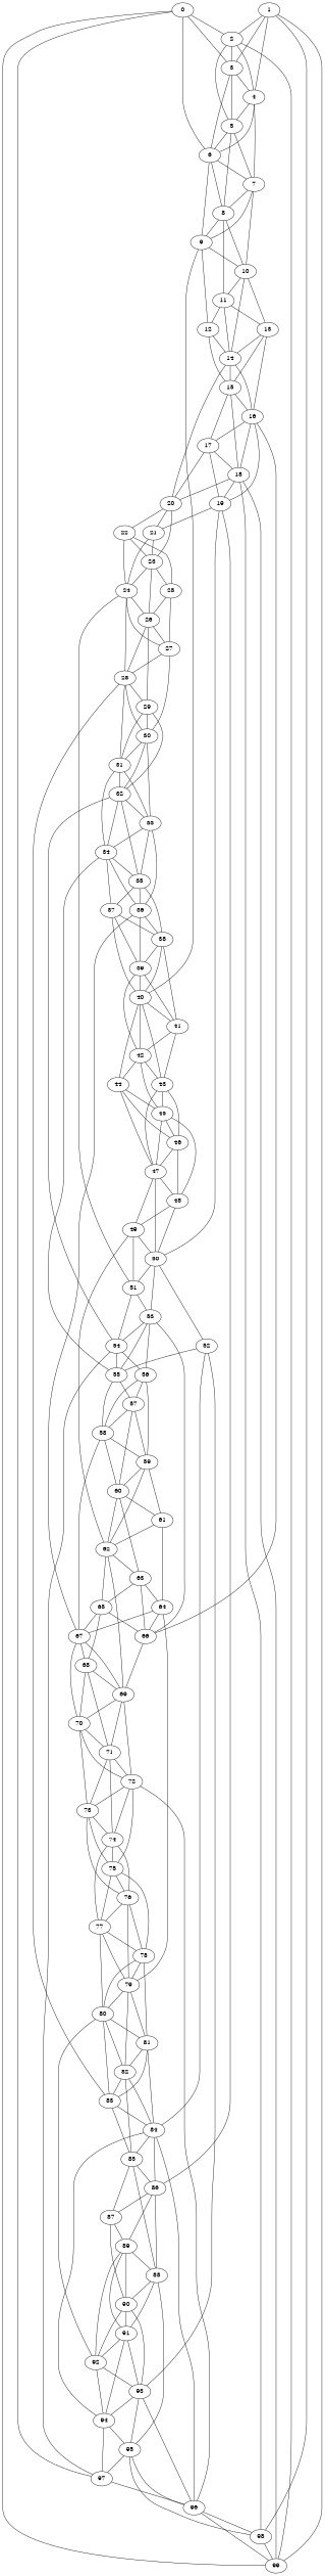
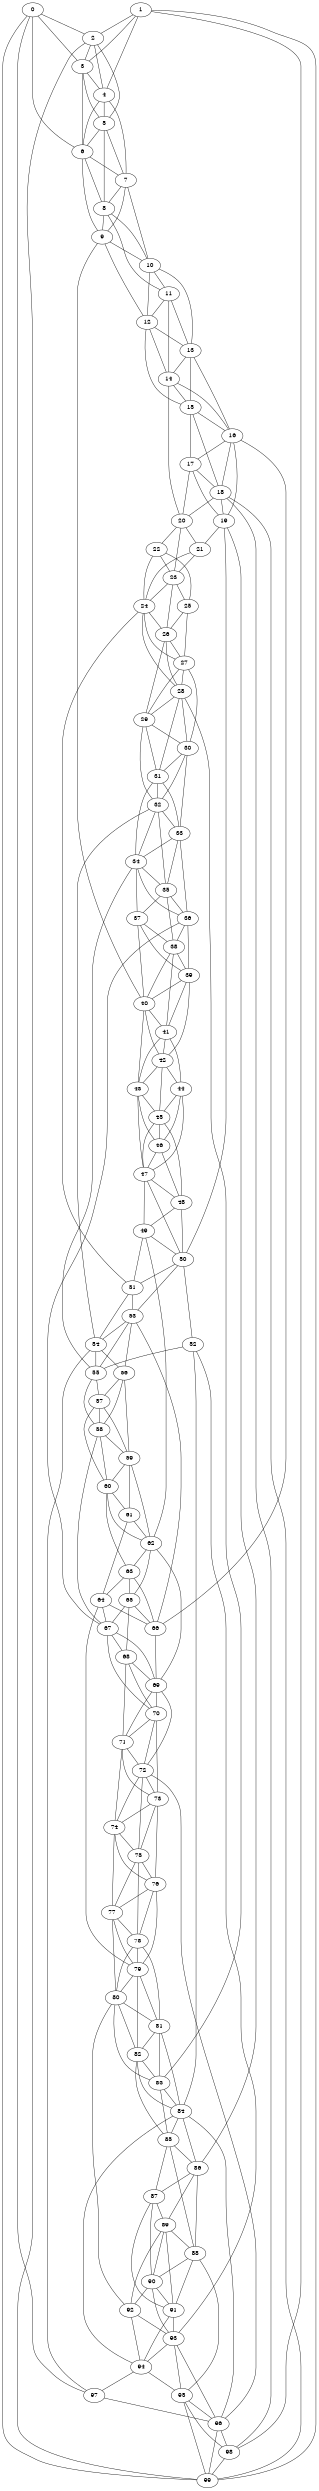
  strict graph {
    fontname="DejaVu Serif"
    node [fontname="DejaVu Serif"]
    edge [fontname="DejaVu Serif" is_available=True prob=1.0]
    0
    2
    3
    97
    99
    6
    1
    4
    98
    5
    96
    7
    8
    9
    10
    11
    12
    40
    13
    14
    15
    41
    42
    43
    16
    20
    17
    18
    19
    66
    21
    50
    86
    69
    22
    23
    24
    51
    52
    53
    87
    88
    89
    25
    26
    27
    28
    29
    30
    54
    31
    83
    32
    33
    34
    84
    85
    35
    36
    37
    55
    38
    56
    39
    67
    57
    58
    64
    79
    44
    45
    46
    47
    48
    49
    62
    63
    65
    93
    94
    95
    59
    60
    61
    68
    70
    71
    72
    80
    81
    82
    73
    74
    75
    76
    77
    78
    92
    90
    91
    0 -- 2 [prob=0.588497943268]
    0 -- 3 [prob=0.973732376811]
    0 -- 97 [prob=0.689783052143]
    0 -- 99
    0 -- 6 [prob=0.945675697075]
    2 -- 3
    2 -- 99 [prob=0.872320473351]
    2 -- 4 [prob=0.027327193284]
    2 -- 5 [prob=0.991213503149]
    3 -- 6 [prob=0.174174660132]
    3 -- 4 [prob=0.470638281699]
    3 -- 5
    97 -- 96 [prob=0.92611351063]
    6 -- 7 [prob=0.981182528527]
    6 -- 8 [prob=0.498811730705]
    6 -- 9
    1 -- 2 [prob=0.0608425571659]
    1 -- 3
    1 -- 99
    1 -- 4
    1 -- 98
    4 -- 6 [prob=0.487044724969]
    4 -- 5 [prob=0.388003203139]
    4 -- 7
    98 -- 99 [prob=0.73717827118]
    5 -- 6
    5 -- 7 [prob=0.819592998545]
    5 -- 8
    96 -- 99 [prob=0.831524265922]
    96 -- 98 [prob=0.375107291325]
    7 -- 8 [prob=0.145121958346]
    7 -- 9 [prob=0.231389432354]
    7 -- 10
    8 -- 9 [prob=0.956679931054]
    8 -- 10 [prob=0.696807283495]
    8 -- 11 [prob=0.305289095011]
    9 -- 10 [prob=0.114063756074]
    9 -- 12
    9 -- 40 [prob=0.0715410196385]
    10 -- 11
-   10 -- 14 [prob=0.269304677225]
+   10 -- 12 [prob=0.269304677225]
    10 -- 13 [prob=0.841454812121]
    11 -- 12 [prob=0.0653610785214]
    11 -- 13
    11 -- 14 [prob=0.84863083767]
+   12 -- 13 [prob=0.747642590193]
    12 -- 14 [prob=0.32120613563]
    12 -- 15 [prob=0.0228906921652]
    40 -- 41
    40 -- 42 [prob=0.206293137871]
    40 -- 43 [prob=0.765457069527]
    13 -- 14
    13 -- 15 [prob=0.986683253302]
    13 -- 16 [prob=0.562858831762]
    14 -- 15 [prob=0.126986266287]
    14 -- 16 [prob=0.332332724796]
    14 -- 20
    15 -- 16 [prob=0.413339140205]
    15 -- 17
    15 -- 18 [prob=0.199582258877]
    41 -- 42 [prob=0.482482071017]
    41 -- 43
-   40 -- 44 [prob=0.0962883012563]
+   41 -- 44 [prob=0.0962883012563]
    42 -- 43
    42 -- 44
    42 -- 45 [prob=0.217021141141]
    43 -- 45 [prob=0.322034060934]
    43 -- 46 [prob=0.369655142384]
    43 -- 47 [prob=0.981880868643]
    16 -- 17 [prob=0.0289193263763]
    16 -- 18
    16 -- 19 [prob=0.707554942275]
    16 -- 66 [prob=0.340084423833]
    20 -- 21 [prob=0.152846079217]
    20 -- 22 [prob=0.126968589327]
    20 -- 23
    17 -- 20 [prob=0.0109122606501]
    17 -- 18
    17 -- 19 [prob=0.56606208042]
    18 -- 99 [prob=0.232988064491]
    18 -- 98 [prob=0.0963839085555]
    18 -- 20
    18 -- 19 [prob=0.749822211949]
    19 -- 21 [prob=0.771954395785]
    19 -- 50
    19 -- 86 [prob=0.314069850915]
    66 -- 69 [prob=0.712755745992]
    21 -- 23 [prob=0.745156470543]
    21 -- 24 [prob=0.347204211838]
    50 -- 51 [prob=0.62538177734]
    50 -- 52 [prob=0.232617769203]
    50 -- 53 [prob=0.573286836654]
    86 -- 87 [prob=0.860563349054]
    86 -- 88 [prob=0.390198578224]
    86 -- 89 [prob=0.0493584976781]
    69 -- 70 [prob=0.676481819349]
    69 -- 71 [prob=0.35850969971]
    69 -- 72
    22 -- 23 [prob=0.50382352436]
    22 -- 24 [prob=0.453630317058]
    22 -- 25 [prob=0.779499186069]
    23 -- 24
    23 -- 25 [prob=0.94669092892]
    23 -- 26 [prob=0.437830259145]
    24 -- 51 [prob=0.867730947449]
    24 -- 26 [prob=0.542914784797]
    24 -- 27 [prob=0.139512933944]
    24 -- 28 [prob=0.00516489860718]
    51 -- 53 [prob=0.845521168523]
    51 -- 54 [prob=0.325611977637]
    52 -- 84 [prob=0.705435232651]
    52 -- 55
    52 -- 93 [prob=0.210044740354]
    53 -- 66 [prob=0.739607687263]
    53 -- 54 [prob=0.884040205847]
    53 -- 55 [prob=0.856712607636]
    53 -- 56
    87 -- 89 [prob=0.605077241237]
    87 -- 90 [prob=0.359786973114]
    88 -- 95 [prob=0.290422201746]
    88 -- 90
    88 -- 91 [prob=0.741090649418]
    89 -- 88
    89 -- 92 [prob=0.667401988351]
    89 -- 90
    89 -- 91 [prob=0.149421409039]
    25 -- 26 [prob=0.949264686526]
    25 -- 27
    26 -- 27 [prob=0.857359939592]
    26 -- 28 [prob=0.591956399939]
    26 -- 29 [prob=0.130229966007]
    27 -- 28
+   27 -- 29 [prob=0.466284853635]
    27 -- 30
    28 -- 29 [prob=0.963289730389]
    28 -- 30 [prob=0.145068080434]
    28 -- 31
    28 -- 83 [prob=0.757420600323]
    29 -- 30
    29 -- 31
    29 -- 32 [prob=0.270212647426]
    30 -- 31
    30 -- 32 [prob=0.667854567186]
    30 -- 33 [prob=0.455461855883]
    54 -- 97 [prob=0.0459633815748]
    54 -- 55 [prob=0.49523669645]
    54 -- 56 [prob=0.542351558675]
    31 -- 32 [prob=0.871887813645]
    31 -- 33 [prob=0.453716423483]
    31 -- 34 [prob=0.200949530878]
    83 -- 84 [prob=0.362094800651]
    83 -- 85
    32 -- 54 [prob=0.0548629098855]
    32 -- 33 [prob=0.444403975162]
    32 -- 34 [prob=0.238150600897]
    32 -- 35 [prob=0.12326955359]
    33 -- 34
    33 -- 35 [prob=0.565158040289]
    33 -- 36 [prob=0.688929903378]
    34 -- 35 [prob=0.624781016944]
    34 -- 36 [prob=0.64456006583]
    34 -- 37 [prob=0.708705534636]
    34 -- 55 [prob=0.42051854329]
    84 -- 96 [prob=0.259246603518]
    84 -- 86
    84 -- 85
    84 -- 94
    85 -- 86 [prob=0.540902770004]
    85 -- 87 [prob=0.853744961168]
    85 -- 88 [prob=0.526548512005]
    35 -- 36 [prob=0.0924447343742]
    35 -- 37
    35 -- 38 [prob=0.395418933273]
    36 -- 38 [prob=0.906395814032]
    36 -- 39
    36 -- 67
    37 -- 40
    37 -- 38 [prob=0.443560431438]
    37 -- 39 [prob=0.204735517911]
    55 -- 57
    55 -- 58 [prob=0.416832174048]
    38 -- 40 [prob=0.953723648427]
    38 -- 41 [prob=0.584833161524]
    38 -- 39
    56 -- 57 [prob=0.715059308106]
    56 -- 58 [prob=0.246443635049]
    56 -- 59
    39 -- 40
    39 -- 41 [prob=0.830382118624]
    39 -- 42 [prob=0.589971868486]
    67 -- 69 [prob=0.925069950457]
    67 -- 68 [prob=0.894890270468]
    67 -- 70
    57 -- 58 [prob=0.0974771971589]
    57 -- 59 [prob=0.0383989462128]
    57 -- 60
    58 -- 67
    58 -- 59 [prob=0.754153796534]
    58 -- 60 [prob=0.582620060559]
    64 -- 66 [prob=0.457726954566]
    64 -- 67
    64 -- 79 [prob=0.804290774866]
    79 -- 80
    79 -- 81 [prob=0.879736078157]
    79 -- 82 [prob=0.851596165414]
    44 -- 45 [prob=0.560051159985]
    44 -- 46
    44 -- 47 [prob=0.0923214306202]
    45 -- 46
    45 -- 47
    45 -- 48 [prob=0.618467820739]
    46 -- 47 [prob=0.254175853298]
    46 -- 48 [prob=0.768471660792]
    47 -- 50 [prob=0.912045175014]
    47 -- 48 [prob=0.984003686895]
    47 -- 49 [prob=0.418003098579]
    48 -- 50 [prob=0.627329973726]
    48 -- 49 [prob=0.831490278195]
    49 -- 50 [prob=0.0279932807893]
    49 -- 51 [prob=0.045093916249]
    49 -- 62
    62 -- 69
    62 -- 63 [prob=0.835314306627]
    62 -- 65 [prob=0.98332119891]
    63 -- 66 [prob=0.554314923877]
    63 -- 64 [prob=0.690711231989]
    63 -- 65
    65 -- 66 [prob=0.493904092415]
    65 -- 67 [prob=0.0944946528742]
    65 -- 68
    93 -- 96 [prob=0.0265581906621]
    93 -- 94 [prob=0.238025010846]
    93 -- 95 [prob=0.513802760727]
    94 -- 97 [prob=0.421137771326]
    94 -- 95 [prob=0.200328896375]
-   95 -- 97 [prob=0.927390167043]
+   95 -- 99 [prob=0.927390167043]
    95 -- 98
    95 -- 96 [prob=0.378903631574]
    59 -- 62 [prob=0.0247062620353]
    59 -- 60
    59 -- 61 [prob=0.542289490898]
    60 -- 62
    60 -- 63
    60 -- 61 [prob=0.469946147016]
    61 -- 64 [prob=0.524347510428]
    61 -- 62
    68 -- 69 [prob=0.821381856625]
    68 -- 70
    68 -- 71 [prob=0.76058345573]
    70 -- 71 [prob=0.433699292721]
    70 -- 72
    70 -- 73 [prob=0.878499642201]
    71 -- 72 [prob=0.026610752174]
    71 -- 73 [prob=0.654500816341]
    71 -- 74
    72 -- 96 [prob=0.774828678918]
    72 -- 73 [prob=0.401098149838]
    72 -- 74 [prob=0.0313968474188]
    72 -- 75
    80 -- 83 [prob=0.458844764162]
    80 -- 81 [prob=0.525015401723]
    80 -- 82
    80 -- 92
    81 -- 83 [prob=0.146789004017]
    81 -- 84 [prob=0.292975707804]
    81 -- 82 [prob=0.169659404116]
    82 -- 83 [prob=0.200158488621]
    82 -- 84 [prob=0.762971957958]
    82 -- 85 [prob=0.00446392572704]
    73 -- 74 [prob=0.560815934235]
    73 -- 75 [prob=0.0213429558804]
    73 -- 76
    74 -- 75
    74 -- 76 [prob=0.567780623653]
    74 -- 77 [prob=0.213612939578]
    75 -- 76 [prob=0.387986711985]
    75 -- 77 [prob=0.721940226948]
    75 -- 78 [prob=0.392781141329]
    76 -- 79 [prob=0.371945384546]
    76 -- 77 [prob=0.390474275971]
    76 -- 78 [prob=0.0774044624364]
    77 -- 79 [prob=0.685948723918]
    77 -- 80 [prob=0.28601768227]
    77 -- 78 [prob=0.163348634761]
    78 -- 79 [prob=0.405615121519]
    78 -- 80 [prob=0.452218141809]
    78 -- 81 [prob=0.0581395392867]
    92 -- 93
    92 -- 94 [prob=0.528672338499]
    90 -- 93 [prob=0.760533307436]
    90 -- 92 [prob=0.512585759926]
    90 -- 91 [prob=0.0133158604416]
    91 -- 93 [prob=0.989268572968]
    91 -- 94 [prob=0.0377895614082]
-   91 -- 92 [prob=0.901042548197]
+   91 -- 87 [prob=0.901042548197]
  }
